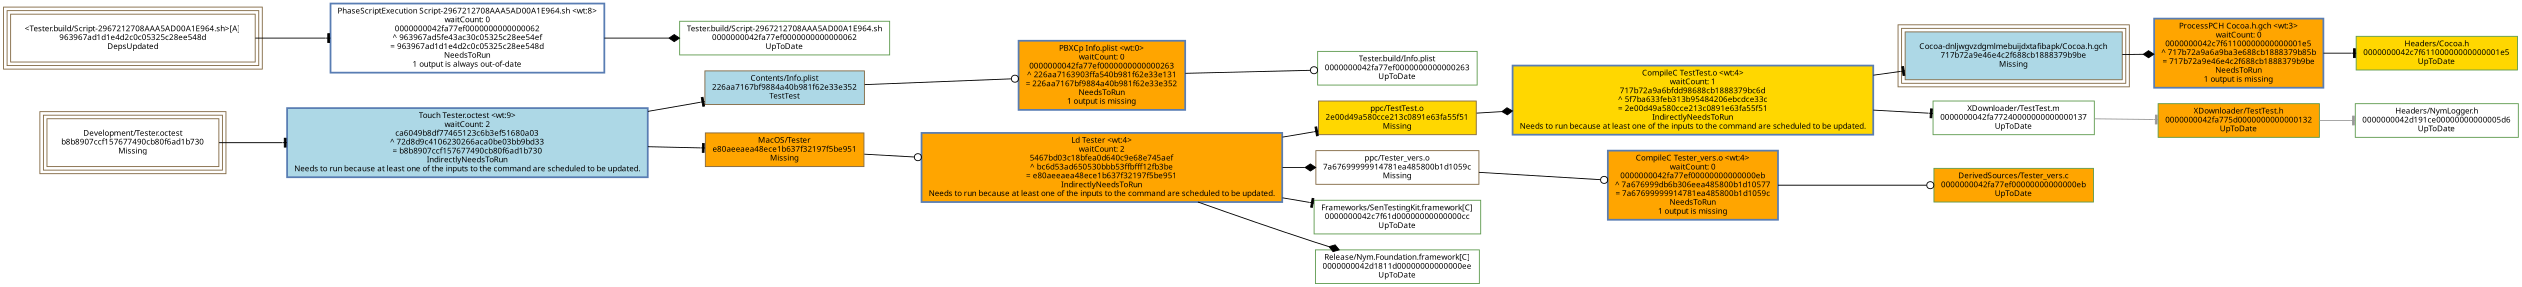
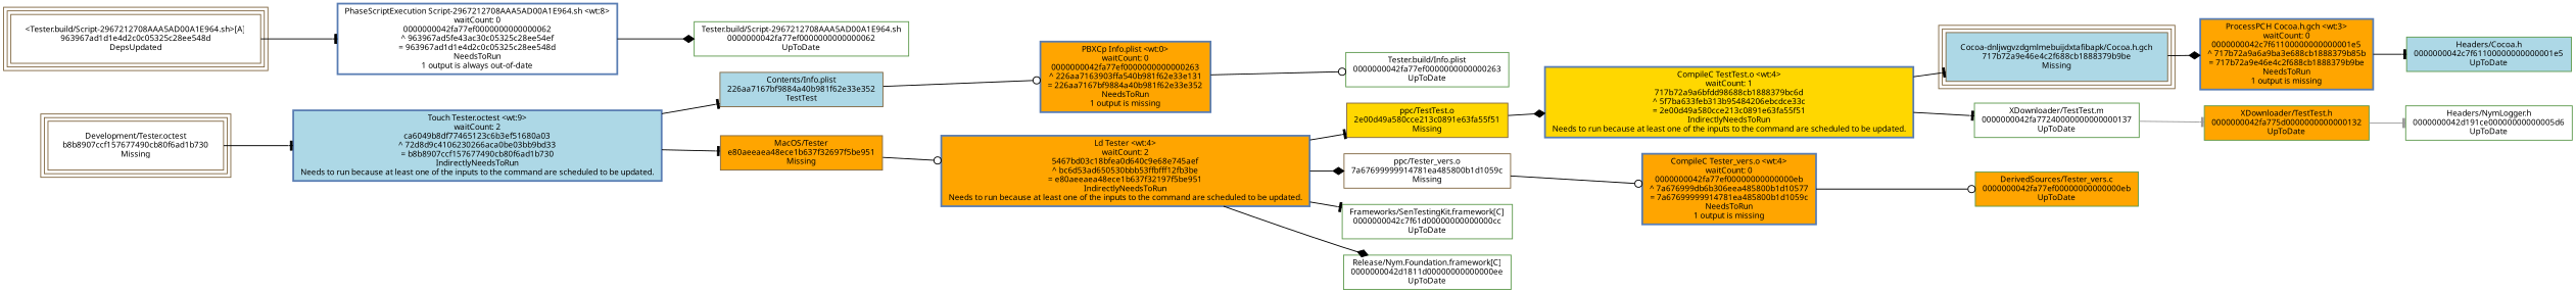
  digraph {
    concentrate=false
    rankdir=LR
    node [color="0.3 0.5 0.6" fillcolor=white fontname=Monaco fontsize=9 shape=box style=filled]
    edge [arrowhead=tee arrowtail=normal color=black style=solid]
    n1 [color="0.1 0.5 0.5" label="Development/Tester.octest\nb8b8907ccf157677490cb80f6ad1b730\nMissing" peripheries=3]
    n2 [color="0.6 0.5 0.7" fillcolor=lightblue label="Touch Tester.octest <wt:9>\nwaitCount: 2\nca6049b8df77465123c6b3ef51680a03\n^ 72d8d9c4106230266aca0be03bb9bd33\n= b8b8907ccf157677490cb80f6ad1b730\nIndirectlyNeedsToRun\nNeeds to run because at least one of the inputs to the command are scheduled to be updated." style="filled,bold"]
    n3 [color="0.1 0.5 0.5" fillcolor=lightblue label="Contents/Info.plist\n226aa7167bf9884a40b981f62e33e352\nTestTest"]
-   n4 [color="0.1 0.5 0.5" fillcolor=orange label="MacOS/Tester\ne80aeeaea48ece1b637f32197f5be951\nMissing"]
+   n4 [color="0.1 0.5 0.5" fillcolor=orange label="MacOS/Tester\ne80aeeaea48ece1b637f32697f5be951\nMissing"]
    n5 [color="0.6 0.5 0.7" fillcolor=orange label="PBXCp Info.plist <wt:0>\nwaitCount: 0\n0000000042fa77ef0000000000000263\n^ 226aa7163903ffa540b981f62e33e131\n= 226aa7167bf9884a40b981f62e33e352\nNeedsToRun\n1 output is missing" style="filled,bold"]
    n6 [label="Tester.build/Info.plist\n0000000042fa77ef0000000000000263\nUpToDate"]
    n7 [color="0.1 0.5 0.5" fillcolor=gold label="ppc/TestTest.o\n2e00d49a580cce213c0891e63fa55f51\nMissing"]
    n8 [color="0.6 0.5 0.7" fillcolor=gold label="CompileC TestTest.o <wt:4>\nwaitCount: 1\n717b72a9a6bfdd98688cb1888379bc6d\n^ 5f7ba633feb313b95484206ebcdce33c\n= 2e00d49a580cce213c0891e63fa55f51\nIndirectlyNeedsToRun\nNeeds to run because at least one of the inputs to the command are scheduled to be updated." style="filled,bold"]
    n9 [color="0.1 0.5 0.5" fillcolor=lightblue label="Cocoa-dnljwgvzdgmlmebuijdxtafibapk/Cocoa.h.gch\n717b72a9e46e4c2f688cb1888379b9be\nMissing" peripheries=3]
    n10 [label="XDownloader/TestTest.m\n0000000042fa77240000000000000137\nUpToDate"]
-   n11 [fillcolor=gold label="Headers/Cocoa.h\n0000000042c7f61100000000000001e5\nUpToDate"]
+   n11 [fillcolor=lightblue label="Headers/Cocoa.h\n0000000042c7f61100000000000001e5\nUpToDate"]
    n12 [color="0.6 0.5 0.7" fillcolor=orange label="ProcessPCH Cocoa.h.gch <wt:3>\nwaitCount: 0\n0000000042c7f61100000000000001e5\n^ 717b72a9a6a9ba3e688cb1888379b85b\n= 717b72a9e46e4c2f688cb1888379b9be\nNeedsToRun\n1 output is missing" style="filled,bold"]
    n13 [fillcolor=orange label="XDownloader/TestTest.h\n0000000042fa775d0000000000000132\nUpToDate"]
    n14 [label="Headers/NymLogger.h\n0000000042d191ce00000000000005d6\nUpToDate"]
    n15 [color="0.1 0.5 0.5" label="ppc/Tester_vers.o\n7a67699999914781ea485800b1d1059c\nMissing"]
    n16 [color="0.6 0.5 0.7" fillcolor=orange label="CompileC Tester_vers.o <wt:4>\nwaitCount: 0\n0000000042fa77ef00000000000000eb\n^ 7a676999db6b306eea485800b1d10577\n= 7a67699999914781ea485800b1d1059c\nNeedsToRun\n1 output is missing" style="filled,bold"]
    n17 [fillcolor=orange label="DerivedSources/Tester_vers.c\n0000000042fa77ef00000000000000eb\nUpToDate"]
    n18 [color="0.6 0.5 0.7" fillcolor=orange label="Ld Tester <wt:4>\nwaitCount: 2\n5467bd03c18bfea0d640c9e68e745aef\n^ bc6d53ad650530bbb53ffbfff12fb3be\n= e80aeeaea48ece1b637f32197f5be951\nIndirectlyNeedsToRun\nNeeds to run because at least one of the inputs to the command are scheduled to be updated." style="filled,bold"]
    n19 [label="Frameworks/SenTestingKit.framework[C]\n0000000042c7f61d00000000000000cc\nUpToDate"]
    n20 [label="Release/Nym.Foundation.framework[C]\n0000000042d1811d00000000000000ee\nUpToDate"]
    n21 [color="0.1 0.5 0.5" label="<Tester.build/Script-2967212708AAA5AD00A1E964.sh>[A]\n963967ad1d1e4d2c0c05325c28ee548d\nDepsUpdated" peripheries=3]
    n22 [color="0.6 0.5 0.7" label="PhaseScriptExecution Script-2967212708AAA5AD00A1E964.sh <wt:8>\nwaitCount: 0\n0000000042fa77ef0000000000000062\n^ 963967ad5fe43ac30c05325c28ee54ef\n= 963967ad1d1e4d2c0c05325c28ee548d\nNeedsToRun\n1 output is always out-of-date" style="filled,bold"]
    n23 [label="Tester.build/Script-2967212708AAA5AD00A1E964.sh\n0000000042fa77ef0000000000000062\nUpToDate"]
    n1 -> n2
    n2 -> n3
    n2 -> n4
    n3 -> n5 [arrowhead=odot]
    n4 -> n18 [arrowhead=odot]
    n5 -> n6 [arrowhead=odot]
    n7 -> n8 [arrowhead=diamond]
    n8 -> n9
    n8 -> n10
    n9 -> n12 [arrowhead=diamond]
    n10 -> n13 [color=gray60]
    n12 -> n11
    n13 -> n14 [color=gray60]
    n15 -> n16 [arrowhead=odot]
    n16 -> n17 [arrowhead=odot]
    n18 -> n7
    n18 -> n15 [arrowhead=diamond]
    n18 -> n19
    n18 -> n20 [arrowhead=diamond]
    n21 -> n22
    n22 -> n23 [arrowhead=diamond]
  }
